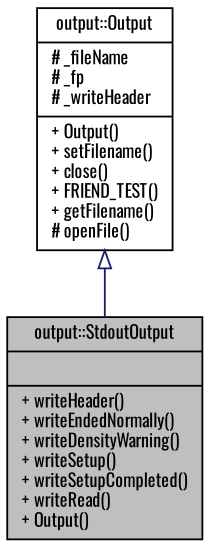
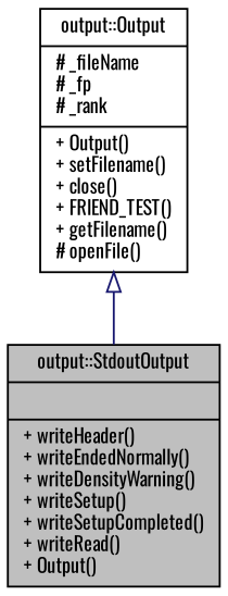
  digraph {
    fontname=Oswald
    node [color=black fontname=Oswald fontsize=10 shape=record style=filled]
    n1 [fillcolor=grey75 fontcolor=black height=0.2 label="{output::StdoutOutput\n||+ writeHeader()\l+ writeEndedNormally()\l+ writeDensityWarning()\l+ writeSetup()\l+ writeSetupCompleted()\l+ writeRead()\l+ Output()\l}" width=0.4]
-   n2 [fillcolor=white height=0.2 label="{output::Output\n|# _fileName\l# _fp\l# _writeHeader\l|+ Output()\l+ setFilename()\l+ close()\l+ FRIEND_TEST()\l+ getFilename()\l# openFile()\l}" width=0.4]
+   n2 [fillcolor=white height=0.2 label="{output::Output\n|# _fileName\l# _fp\l# _rank\l|+ Output()\l+ setFilename()\l+ close()\l+ FRIEND_TEST()\l+ getFilename()\l# openFile()\l}" width=0.4]
    n2 -> n1 [arrowtail=onormal color=midnightblue dir=back fontname=Oswald fontsize=10 labelfontname=Helvetica labelfontsize=10 style=solid]
  }
